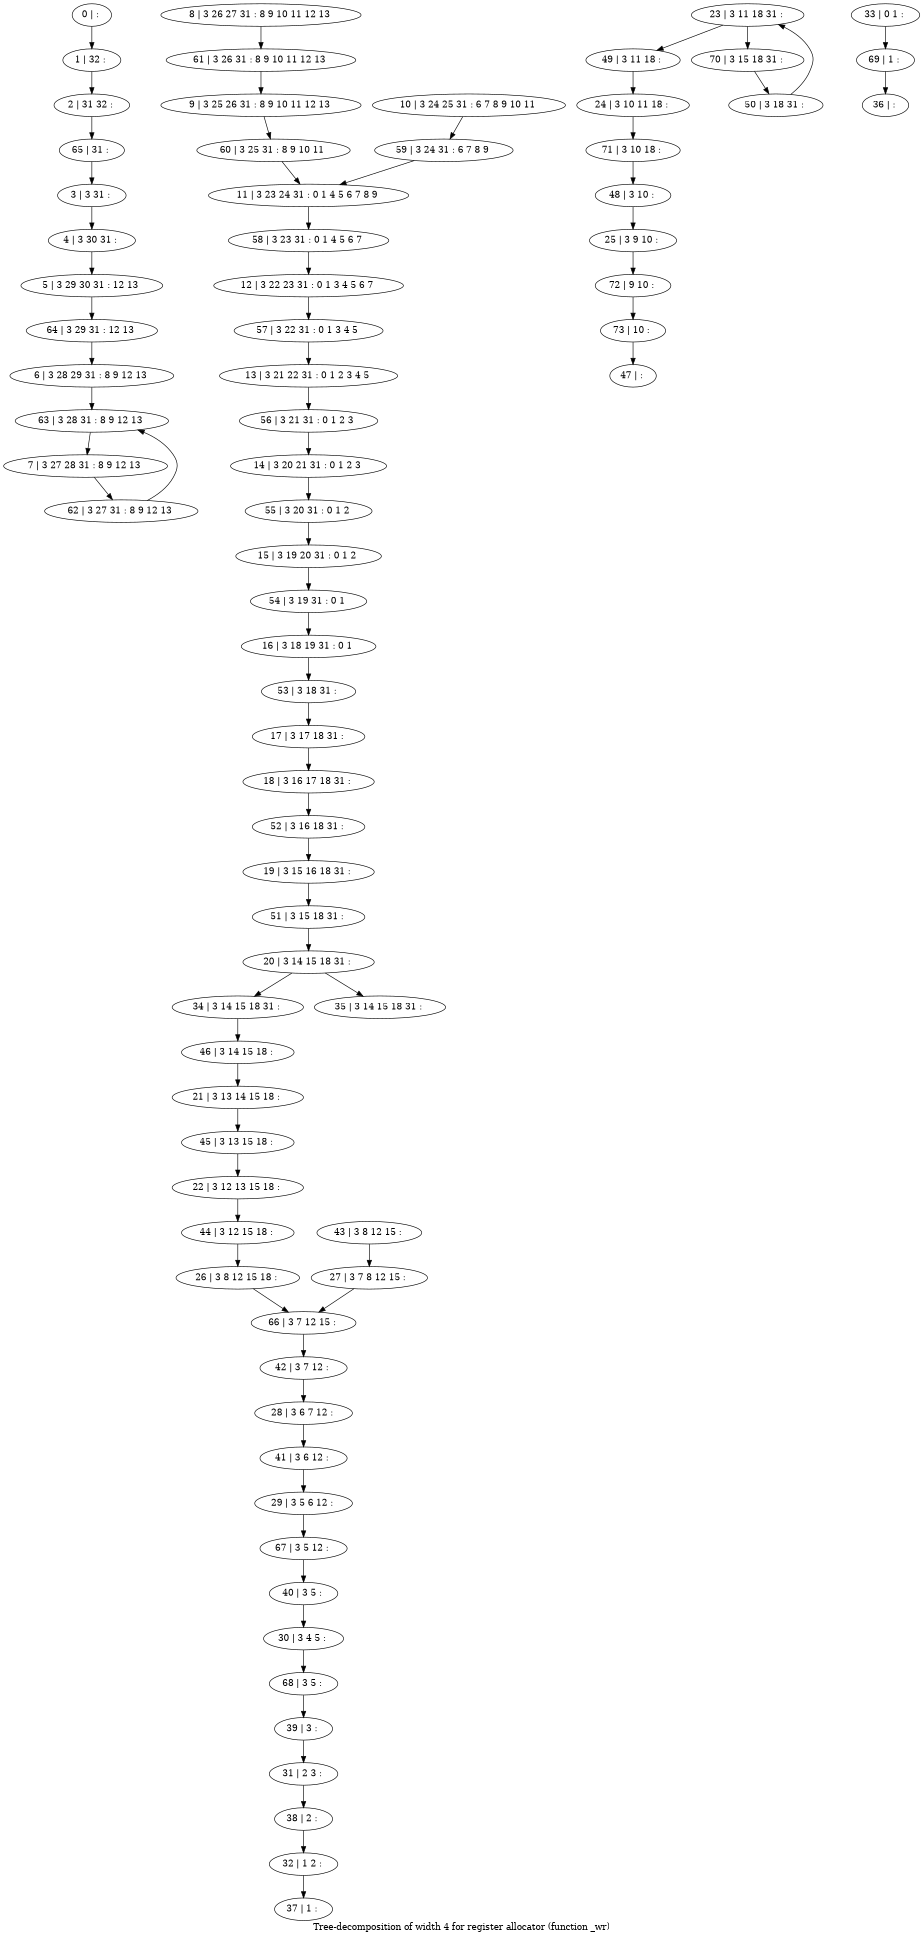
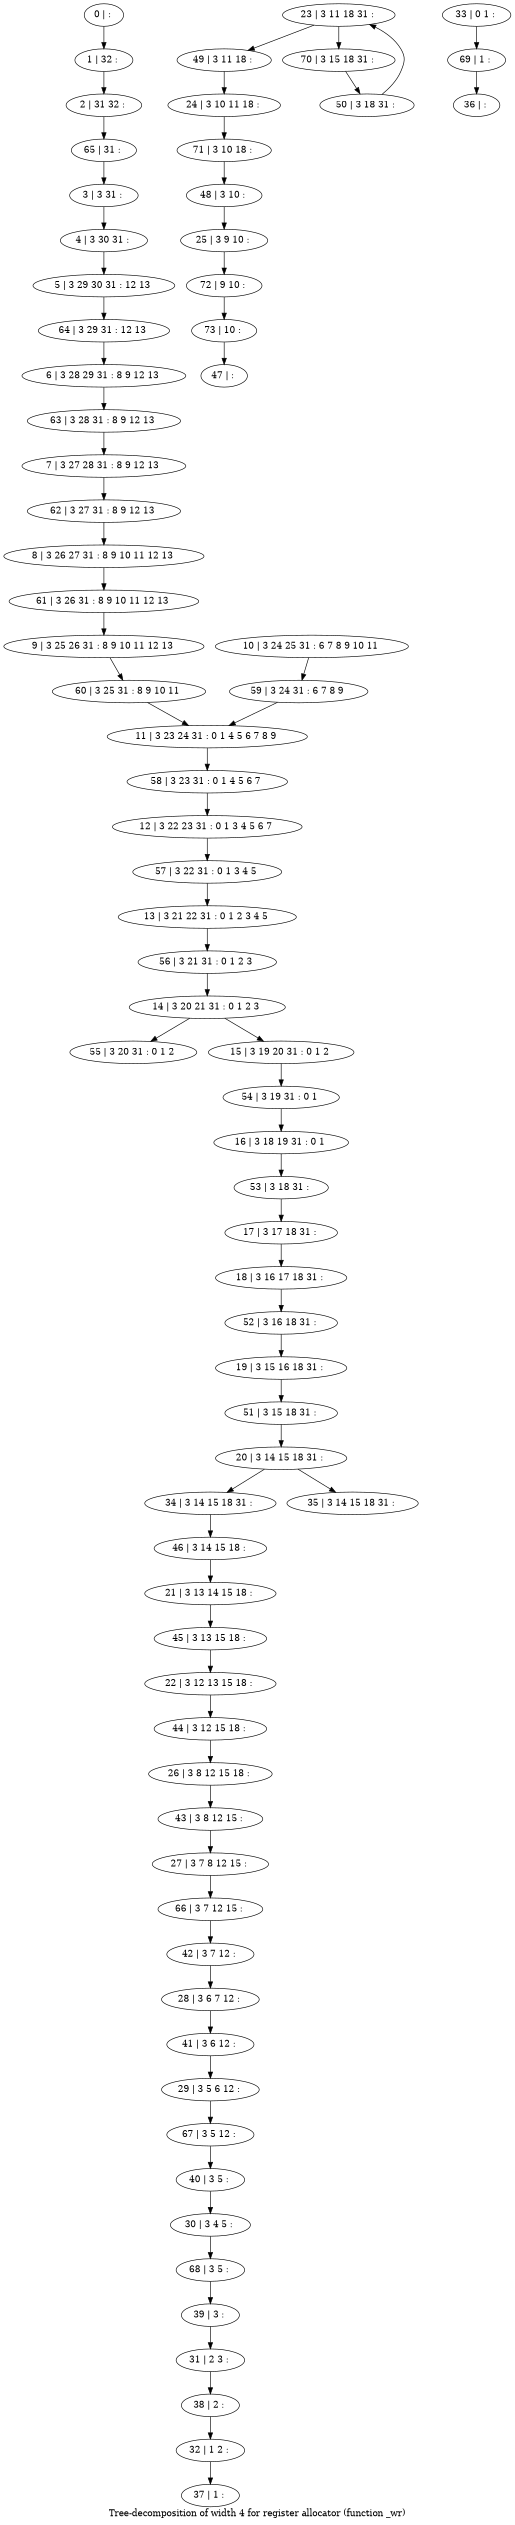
  digraph {
    label="Tree-decomposition of width 4 for register allocator (function _wr)"
    n1 [label="0 | : "]
    n2 [label="1 | 32 : "]
    n3 [label="2 | 31 32 : "]
    n4 [label="65 | 31 : "]
    n5 [label="3 | 3 31 : "]
    n6 [label="4 | 3 30 31 : "]
    n7 [label="5 | 3 29 30 31 : 12 13 "]
    n8 [label="64 | 3 29 31 : 12 13 "]
    n9 [label="6 | 3 28 29 31 : 8 9 12 13 "]
    n10 [label="63 | 3 28 31 : 8 9 12 13 "]
    n11 [label="7 | 3 27 28 31 : 8 9 12 13 "]
    n12 [label="62 | 3 27 31 : 8 9 12 13 "]
    n13 [label="8 | 3 26 27 31 : 8 9 10 11 12 13 "]
    n14 [label="61 | 3 26 31 : 8 9 10 11 12 13 "]
    n15 [label="9 | 3 25 26 31 : 8 9 10 11 12 13 "]
    n16 [label="60 | 3 25 31 : 8 9 10 11 "]
    n17 [label="11 | 3 23 24 31 : 0 1 4 5 6 7 8 9 "]
    n18 [label="10 | 3 24 25 31 : 6 7 8 9 10 11 "]
    n19 [label="59 | 3 24 31 : 6 7 8 9 "]
    n20 [label="58 | 3 23 31 : 0 1 4 5 6 7 "]
    n21 [label="12 | 3 22 23 31 : 0 1 3 4 5 6 7 "]
    n22 [label="57 | 3 22 31 : 0 1 3 4 5 "]
    n23 [label="13 | 3 21 22 31 : 0 1 2 3 4 5 "]
    n24 [label="56 | 3 21 31 : 0 1 2 3 "]
    n25 [label="14 | 3 20 21 31 : 0 1 2 3 "]
    n26 [label="55 | 3 20 31 : 0 1 2 "]
    n27 [label="15 | 3 19 20 31 : 0 1 2 "]
    n28 [label="54 | 3 19 31 : 0 1 "]
    n29 [label="16 | 3 18 19 31 : 0 1 "]
    n30 [label="53 | 3 18 31 : "]
    n31 [label="17 | 3 17 18 31 : "]
    n32 [label="18 | 3 16 17 18 31 : "]
    n33 [label="52 | 3 16 18 31 : "]
    n34 [label="19 | 3 15 16 18 31 : "]
    n35 [label="51 | 3 15 18 31 : "]
    n36 [label="20 | 3 14 15 18 31 : "]
    n37 [label="34 | 3 14 15 18 31 : "]
    n38 [label="35 | 3 14 15 18 31 : "]
    n39 [label="46 | 3 14 15 18 : "]
    n40 [label="21 | 3 13 14 15 18 : "]
    n41 [label="45 | 3 13 15 18 : "]
    n42 [label="22 | 3 12 13 15 18 : "]
    n43 [label="44 | 3 12 15 18 : "]
    n44 [label="26 | 3 8 12 15 18 : "]
    n45 [label="23 | 3 11 18 31 : "]
    n46 [label="49 | 3 11 18 : "]
    n47 [label="70 | 3 15 18 31 : "]
    n48 [label="24 | 3 10 11 18 : "]
    n49 [label="71 | 3 10 18 : "]
    n50 [label="48 | 3 10 : "]
    n51 [label="25 | 3 9 10 : "]
    n52 [label="72 | 9 10 : "]
    n53 [label="73 | 10 : "]
    n54 [label="43 | 3 8 12 15 : "]
    n55 [label="27 | 3 7 8 12 15 : "]
    n56 [label="66 | 3 7 12 15 : "]
    n57 [label="42 | 3 7 12 : "]
    n58 [label="28 | 3 6 7 12 : "]
    n59 [label="41 | 3 6 12 : "]
    n60 [label="29 | 3 5 6 12 : "]
    n61 [label="67 | 3 5 12 : "]
    n62 [label="40 | 3 5 : "]
    n63 [label="30 | 3 4 5 : "]
    n64 [label="68 | 3 5 : "]
    n65 [label="39 | 3 : "]
    n66 [label="31 | 2 3 : "]
    n67 [label="38 | 2 : "]
    n68 [label="32 | 1 2 : "]
    n69 [label="37 | 1 : "]
    n70 [label="33 | 0 1 : "]
    n71 [label="69 | 1 : "]
    n72 [label="36 | : "]
    n73 [label="50 | 3 18 31 : "]
    n74 [label="47 | : "]
    n1 -> n2
    n2 -> n3
    n3 -> n4
    n4 -> n5
    n5 -> n6
    n6 -> n7
    n7 -> n8
    n8 -> n9
    n9 -> n10
    n10 -> n11
    n11 -> n12
-   n12 -> n10
+   n12 -> n13
    n13 -> n14
    n14 -> n15
    n15 -> n16
    n16 -> n17
    n17 -> n20
    n18 -> n19
    n19 -> n17
    n20 -> n21
    n21 -> n22
    n22 -> n23
    n23 -> n24
    n24 -> n25
    n25 -> n26
-   n26 -> n27
+   n25 -> n27
    n27 -> n28
    n28 -> n29
    n29 -> n30
    n30 -> n31
    n31 -> n32
    n32 -> n33
    n33 -> n34
    n34 -> n35
    n35 -> n36
    n36 -> n37
    n36 -> n38
    n37 -> n39
    n39 -> n40
    n40 -> n41
    n41 -> n42
    n42 -> n43
    n43 -> n44
-   n44 -> n56
+   n44 -> n54
    n45 -> n46
    n45 -> n47
    n46 -> n48
    n47 -> n73
    n48 -> n49
    n49 -> n50
    n50 -> n51
    n51 -> n52
    n52 -> n53
    n53 -> n74
    n54 -> n55
    n55 -> n56
    n56 -> n57
    n57 -> n58
    n58 -> n59
    n59 -> n60
    n60 -> n61
    n61 -> n62
    n62 -> n63
    n63 -> n64
    n64 -> n65
    n65 -> n66
    n66 -> n67
    n67 -> n68
    n68 -> n69
    n70 -> n71
    n71 -> n72
    n73 -> n45
  }
